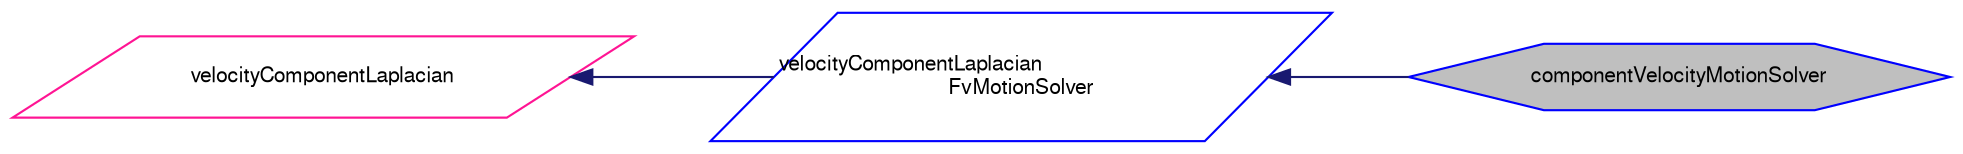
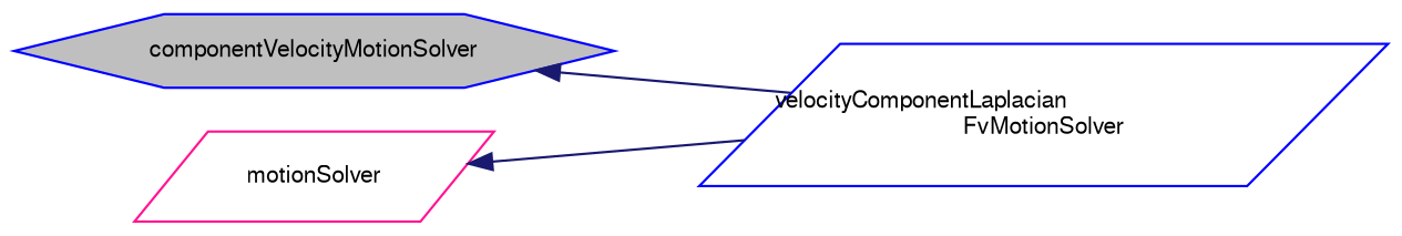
  digraph {
    rankdir=LR
    node [color=blue fontname=FreeSans fontsize=10 shape=parallelogram]
    edge [color=midnightblue dir=back fontname=FreeSans fontsize=10 labelfontname=FreeSans labelfontsize=10 style=solid]
    n1 [fillcolor=grey75 fontcolor=black height=0.2 label=componentVelocityMotionSolver shape=hexagon style=filled width=0.4]
    n2 [height=0.2 label="velocityComponentLaplacian\lFvMotionSolver" width=0.4]
-   n3 [color=deeppink height=0.2 label=velocityComponentLaplacian width=0.4]
-   n2 -> n1
+   n3 [color=deeppink height=0.2 label=motionSolver width=0.4]
+   n1 -> n2
    n3 -> n2
  }
